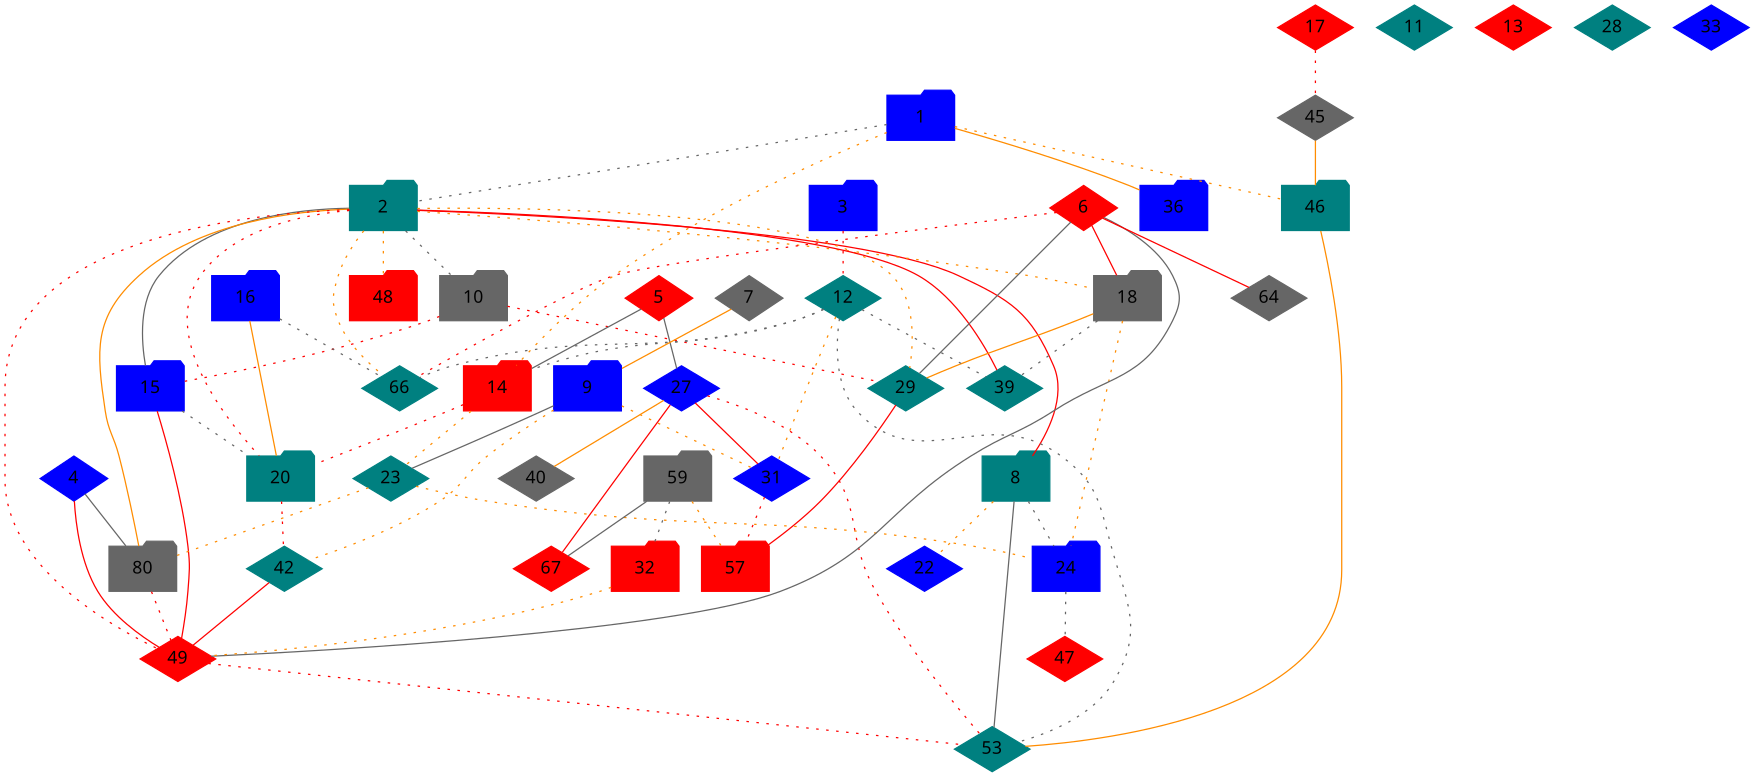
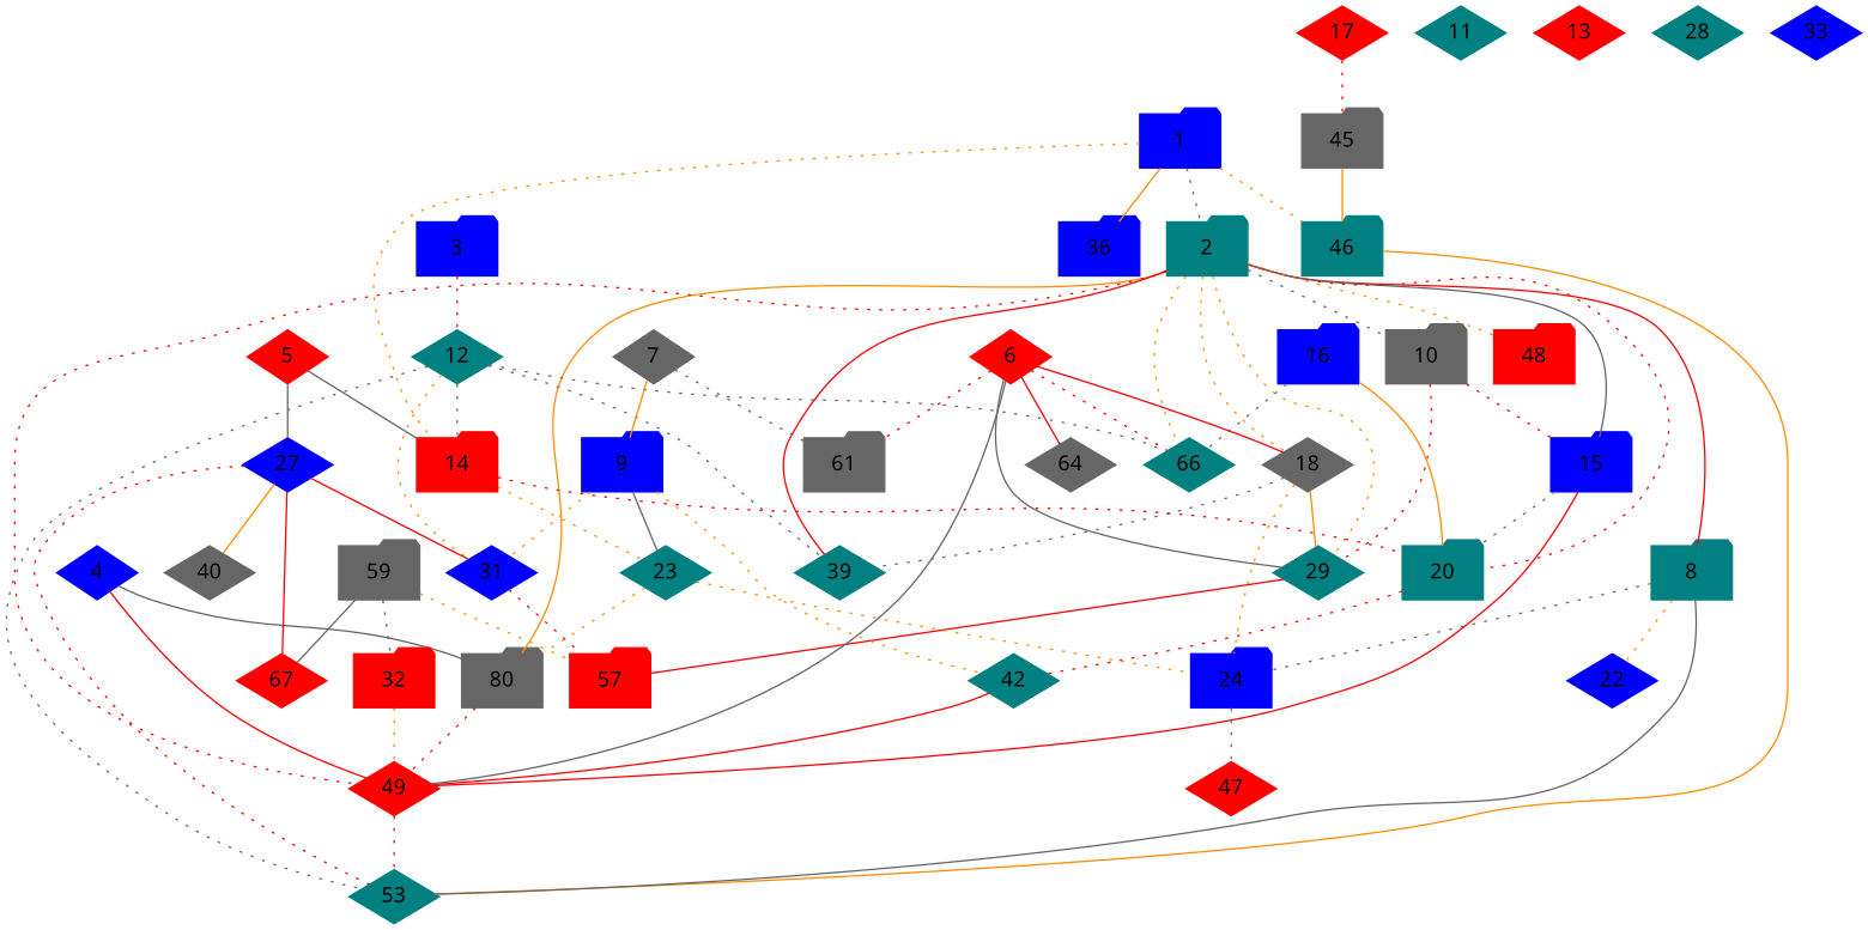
  graph {
    fontname="Noto Sans"
    node [color=teal fontname="Noto Sans" shape=diamond style=filled]
    edge [color=darkorange fontname="Noto Sans" style=dotted]
    1 [color=blue shape=folder super="+54"]
    2 [shape=folder super="+37"]
    14 [color=red shape=folder super="+43"]
    36 [color=blue shape=folder]
    46 [shape=folder super="+63"]
    8 [shape=folder super="+25"]
    10 [color=gray40 shape=folder super="+35"]
    15 [color=blue shape=folder super="+58"]
-   18 [color=gray40 shape=folder]
+   18 [color=gray40]
    20 [shape=folder]
    29 [super="+41"]
    n12 [color=gray40 label=80 shape=folder super="+52"]
    39 [super="+68"]
    48 [color=red shape=folder]
    49 [color=red super="+59"]
    66
    23 [super="+51"]
    53
    22 [color=blue super="+44"]
    24 [color=blue shape=folder super="+56"]
    42
    57 [color=red shape=folder]
    3 [color=blue shape=folder super="+62"]
    12 [super="+21"]
    31 [color=blue super="+38"]
    4 [color=blue super="+60"]
    5 [color=red]
    27 [color=blue super="+50"]
    67 [color=red]
    40 [color=gray40]
    6 [color=red super="+26"]
+   61 [color=gray40 shape=folder]
    64 [color=gray40]
    7 [color=gray40 super="+55"]
    9 [color=blue shape=folder super="+65"]
    47 [color=red]
    11
    13 [color=red]
    16 [color=blue shape=folder]
    17 [color=red]
-   45 [color=gray40]
+   45 [color=gray40 shape=folder]
    n42 [color=gray40 label=59 shape=folder super="+34"]
    32 [color=red shape=folder]
    28
    33 [color=blue]
    1 -- 2 [color=gray40]
    1 -- 14
    1 -- 36 [style=solid]
    1 -- 46
    2 -- 8 [color=red style=solid]
    2 -- 10 [color=gray40]
    2 -- 15 [color=gray40 style=solid]
    2 -- 18
    2 -- 20 [color=red]
    2 -- 29
    2 -- n12 [style=solid]
    2 -- 39 [color=red style=solid]
    2 -- 48
    2 -- 49 [color=red weight=2]
    2 -- 66
    14 -- 20 [color=red]
    14 -- 23
    46 -- 53 [style=solid]
    8 -- 53 [color=gray40 style=solid]
    8 -- 22
    8 -- 24 [color=gray40]
    10 -- 15 [color=red]
    10 -- 29 [color=red]
    15 -- 20 [color=gray40]
    15 -- 49 [color=red style=solid]
    18 -- 29 [style=solid]
    18 -- 39 [color=gray40]
    18 -- 24
    20 -- 42 [color=red]
    29 -- 57 [color=red style=solid]
    n12 -- 49 [color=red]
    49 -- 53 [color=red]
    23 -- n12
    23 -- 24
    24 -- 47 [color=gray40]
    42 -- 49 [color=red style=solid]
    3 -- 12 [color=red]
    12 -- 14 [color=gray40]
    12 -- 39 [color=gray40]
    12 -- 66 [color=gray40]
    12 -- 53 [color=gray40]
    12 -- 31
    31 -- 57 [color=red]
    4 -- n12 [color=gray40 style=solid]
    4 -- 49 [color=red style=solid weight=2]
    5 -- 14 [color=gray40 style=solid]
    5 -- 27 [color=gray40 style=solid]
    27 -- 53 [color=red]
    27 -- 31 [color=red style=solid]
    27 -- 67 [color=red style=solid]
    27 -- 40 [style=solid]
    6 -- 18 [color=red style=solid]
    6 -- 29 [color=gray40 style=solid]
    6 -- 49 [color=gray40 style=solid]
    6 -- 66 [color=red]
+   6 -- 61 [color=red]
    6 -- 64 [color=red style=solid]
+   7 -- 61 [color=gray40]
    7 -- 9 [style=solid]
    9 -- 23 [color=gray40 style=solid]
    9 -- 42
    9 -- 31
    16 -- 20 [style=solid]
    16 -- 66 [color=gray40]
    17 -- 45 [color=red]
    45 -- 46 [style=solid]
    n42 -- 57
    n42 -- 67 [color=gray40 style=solid]
    n42 -- 32 [color=gray40]
    32 -- 49
  }
